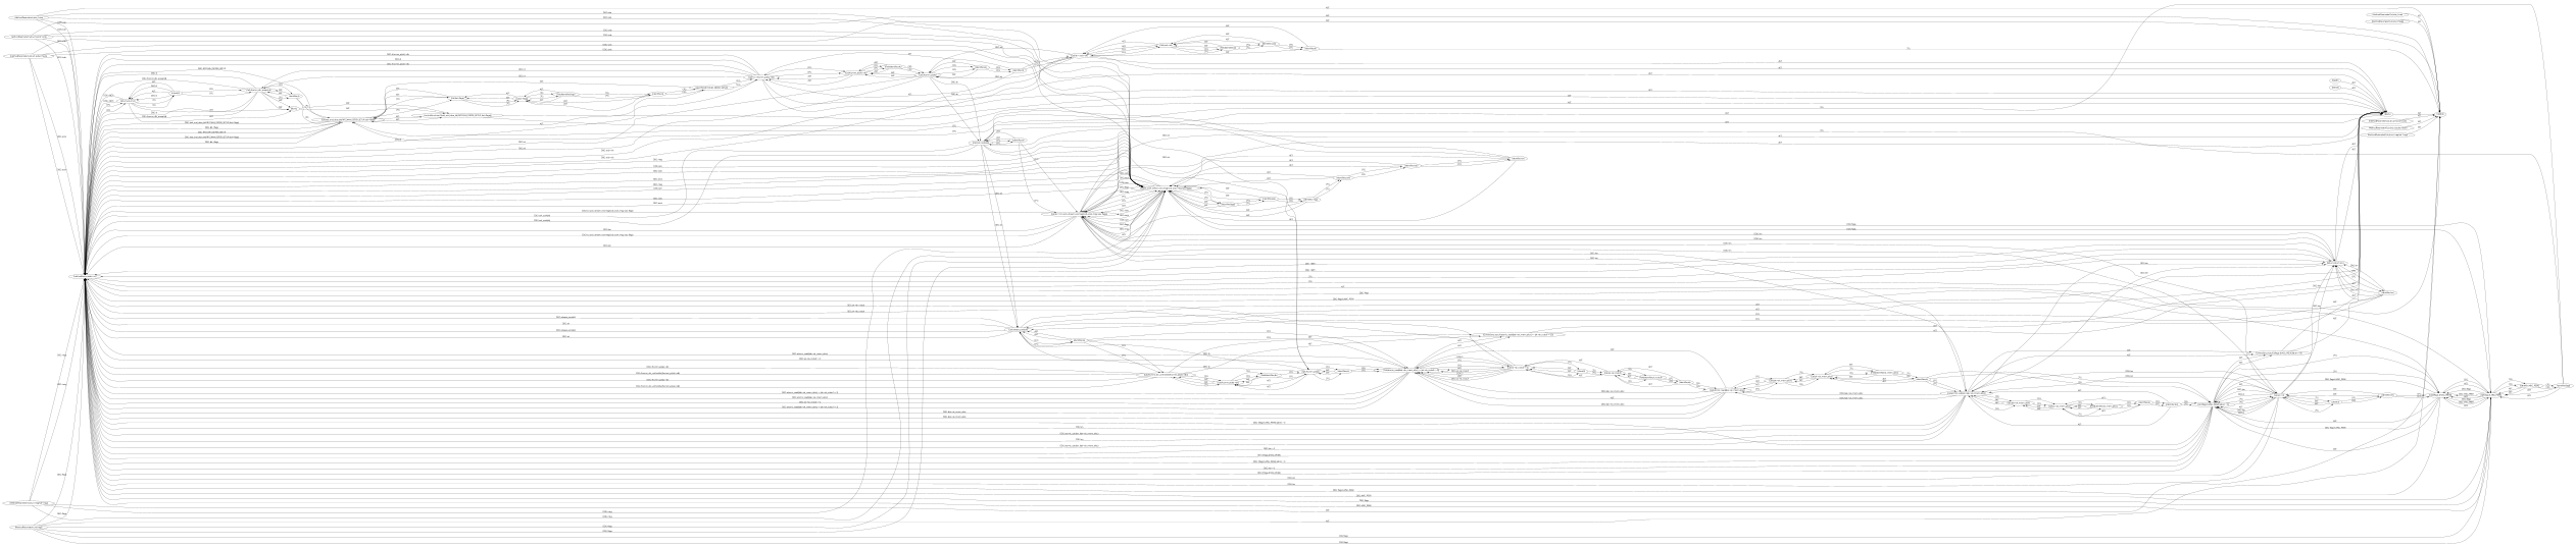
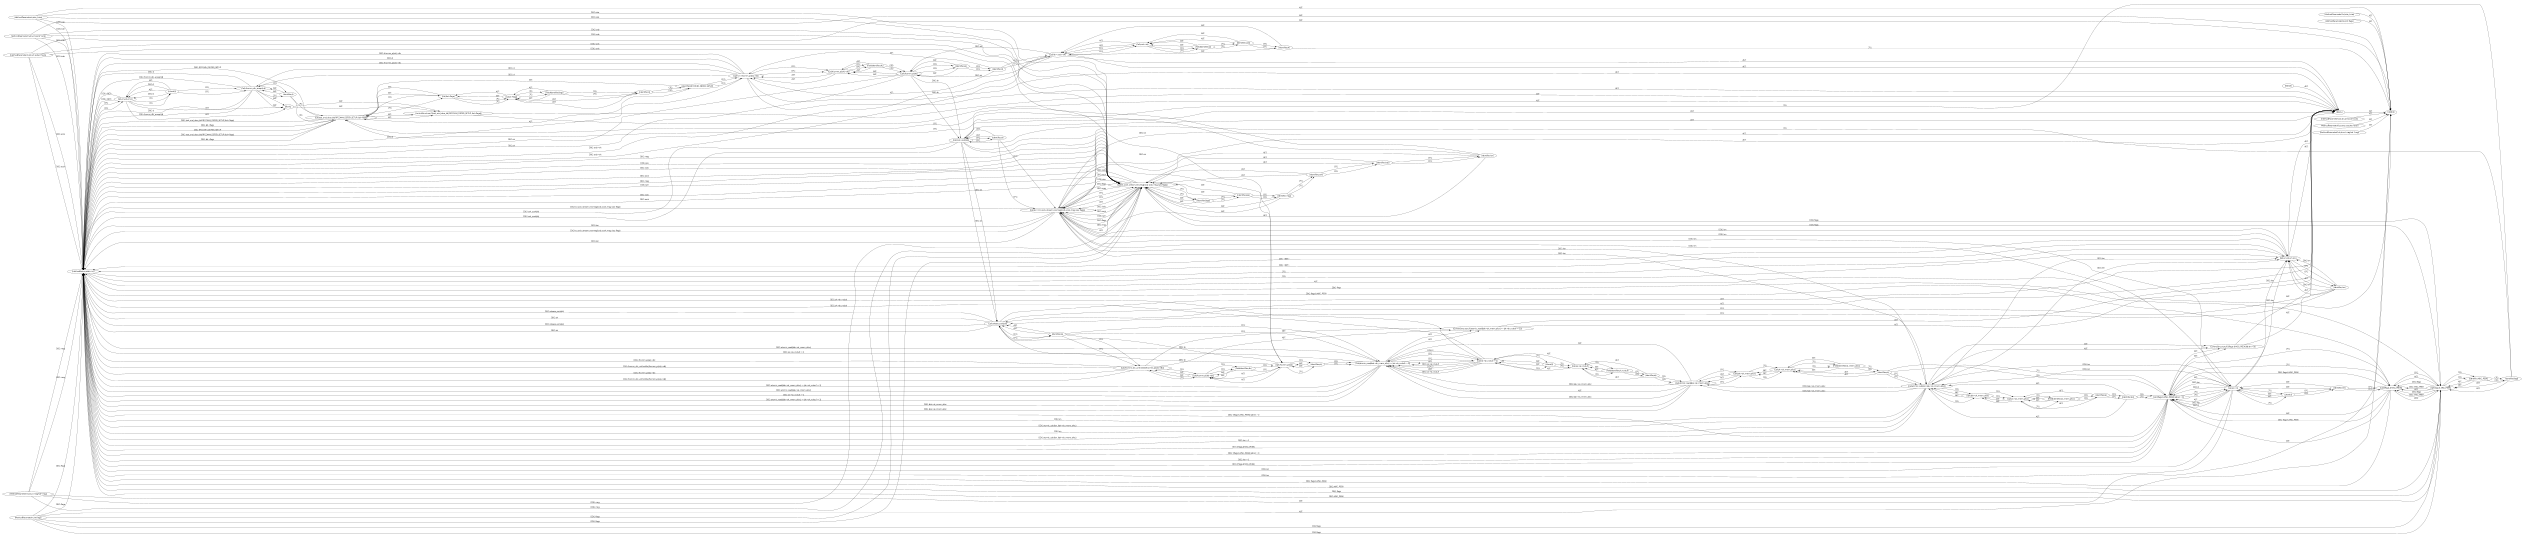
  digraph {
    fontname=Montserrat
    rankdir=LR
    node [fontname=Montserrat]
    edge [fontname=Montserrat]
    n1 [label="(MethodReturn,static int)"]
    n2 [label="(Return,return 0;)"]
    n3 [label="(Return,return len;)"]
    1000100
    n5 [label="(Literal,0)"]
    n6 [label="(Block,)"]
    n7 [label="(Block,)"]
    n8 [label="(Identifier,len)"]
    n9 [label="(MethodParameterIn,struct kiocb *iocb)"]
    n10 [label="(Call,bt_sock_stream_recvmsg(iocb, sock, msg, size, flags))"]
    n11 [label="(Call,len = bt_sock_stream_recvmsg(iocb, sock, msg, size, flags))"]
    n12 [label="(Identifier,flags)"]
    n13 [label="(Call,flags & MSG_PEEK)"]
    n14 [label="(MethodParameterOut,struct kiocb *iocb)"]
    n15 [label="(MethodParameterIn,struct socket *sock)"]
    n16 [label="(MethodParameterOut,struct socket *sock)"]
    n17 [label="(Call,rfcomm_dlc_accept(d))"]
    n18 [label="(Identifier,d)"]
    n19 [label="(ControlStructure,if (test_and_clear_bit(RFCOMM_DEFER_SETUP, &d->flags)))"]
    n20 [label="(Call,len > 0)"]
    n21 [label="(Call,atomic_sub(len, &sk->sk_rmem_alloc))"]
    n22 [label="(Literal,0)"]
    n23 [label="(Call,!(flags & MSG_PEEK) && len > 0)"]
    n24 [label="(ControlStructure,if (!(flags & MSG_PEEK) && len > 0))"]
    n25 [label="(Call,&sk->sk_rmem_alloc)"]
    n26 [label="(Call,atomic_read(&sk->sk_rmem_alloc))"]
    n27 [label="(Identifier,len)"]
    n28 [label="(Call,test_and_clear_bit(RFCOMM_DEFER_SETUP, &d->flags))"]
    n29 [label="(Call,&d->flags)"]
    n30 [label="(Identifier,iocb)"]
    n31 [label="(Identifier,sock)"]
    n32 [label="(Identifier,msg)"]
    n33 [label="(Identifier,size)"]
    n34 [label="(Identifier,MSG_PEEK)"]
    n35 [label="(Call,!(flags & MSG_PEEK))"]
    n36 [label="(Call,lock_sock(sk))"]
    n37 [label="(Identifier,sk)"]
    n38 [label="(Call,rfcomm_pi(sk))"]
    n39 [label="(Call,release_sock(sk))"]
    n40 [label="(Call,rfcomm_pi(sk)->dlc)"]
    n41 [label="(Identifier,sk)"]
    n42 [label="(Identifier,sk)"]
    n43 [label="(Identifier,flags)"]
    n44 [label="(Identifier,len)"]
    n45 [label="(Identifier,len)"]
    n46 [label="(Call,sk->sk_rmem_alloc)"]
    n47 [label="(FieldIdentifier,sk_rmem_alloc)"]
    n48 [label="(Identifier,sk)"]
    n49 [label="(Call,&sk->sk_rmem_alloc)"]
    n50 [label="(Call,atomic_read(&sk->sk_rmem_alloc) <= (sk->sk_rcvbuf >> 2))"]
    n51 [label="(ControlStructure,if (atomic_read(&sk->sk_rmem_alloc) <= (sk->sk_rcvbuf >> 2)))"]
    n52 [label="(Call,sk->sk_rmem_alloc)"]
    n53 [label="(FieldIdentifier,sk_rmem_alloc)"]
    n54 [label="(Identifier,sk)"]
    n55 [label="(Call,sk->sk_rcvbuf >> 2)"]
    n56 [label="(Literal,2)"]
    n57 [label="(Call,sk->sk_rcvbuf)"]
    n58 [label="(FieldIdentifier,sk_rcvbuf)"]
    n59 [label="(Identifier,sk)"]
    n60 [label="(MethodParameterIn,struct msghdr *msg)"]
    n61 [label="(MethodParameterOut,struct msghdr *msg)"]
    n62 [label="(MethodParameterIn,size_t size)"]
    n63 [label="(MethodParameterOut,size_t size)"]
    n64 [label="(MethodParameterIn,int flags)"]
-   n65 [label="(MethodParameterOut,return flags)"]
+   n65 [label="(MethodParameterOut,int flags)"]
    n66 [label="(Call,rfcomm_dlc_unthrottle(rfcomm_pi(sk)->dlc))"]
    n67 [label="(FieldIdentifier,dlc)"]
    n68 [label="(Call,*sk = sock->sk)"]
    n69 [label="(Call,sock->sk)"]
    n70 [label="(Call,rfcomm_pi(sk))"]
    n71 [label="(FieldIdentifier,sk)"]
    n72 [label="(Call,rfcomm_pi(sk)->dlc)"]
    n73 [label="(Identifier,sk)"]
    n74 [label="(Identifier,sk)"]
    n75 [label="(Identifier,sock)"]
    n76 [label="(Call,*d = rfcomm_pi(sk)->dlc)"]
    n77 [label="(FieldIdentifier,dlc)"]
    n78 [label="(Identifier,d)"]
    n79 [label="(Identifier,RFCOMM_DEFER_SETUP)"]
    n80 [label="(Call,d->flags)"]
    n81 [label="(FieldIdentifier,flags)"]
    n82 [label="(Identifier,d)"]
-   1000113
    1000120
    n1 -> n2 [label="CFG: "]
    n1 -> n2 [label="CFG: "]
    n1 -> n3 [label="CFG: "]
    n1 -> n3 [label="CFG: "]
    n1 -> 1000100 [label="AST: "]
    n2 -> n1 [label="DDG: <RET>"]
    n2 -> n1 [label="DDG: <RET>"]
    n2 -> n5 [label="CFG: "]
    n2 -> n5 [label="CFG: "]
    n2 -> n6 [label="AST: "]
    n2 -> n6 [label="AST: "]
    n3 -> n1 [label="DDG: <RET>"]
    n3 -> n1 [label="DDG: <RET>"]
    n3 -> n7 [label="AST: "]
    n3 -> n7 [label="AST: "]
    n3 -> n8 [label="CFG: "]
    n3 -> n8 [label="CFG: "]
    n5 -> n2 [label="AST: "]
    n5 -> n2 [label="DDG: 0"]
    n5 -> n2 [label="AST: "]
    n5 -> n2 [label="DDG: 0"]
    n5 -> n17 [label="CFG: "]
    n5 -> n17 [label="CFG: "]
    n6 -> n19 [label="AST: "]
    n6 -> n19 [label="AST: "]
    n7 -> 1000100 [label="AST: "]
    n8 -> n3 [label="AST: "]
    n8 -> n3 [label="DDG: len"]
    n8 -> n3 [label="AST: "]
    n8 -> n3 [label="DDG: len"]
    n8 -> n39 [label="CFG: "]
    n8 -> n39 [label="CFG: "]
    n9 -> n1 [label="DDG: iocb"]
    n9 -> n1 [label="DDG: iocb"]
    n9 -> 1000100 [label="AST: "]
    n9 -> n10 [label="DDG: iocb"]
    n9 -> n10 [label="DDG: iocb"]
    n10 -> n1 [label="DDG: msg"]
    n10 -> n1 [label="DDG: size"]
    n10 -> n1 [label="DDG: iocb"]
    n10 -> n1 [label="DDG: sock"]
    n10 -> n1 [label="DDG: msg"]
    n10 -> n1 [label="DDG: size"]
    n10 -> n1 [label="DDG: iocb"]
    n10 -> n1 [label="DDG: sock"]
    n10 -> n11 [label="AST: "]
    n10 -> n11 [label="DDG: iocb"]
    n10 -> n11 [label="DDG: sock"]
    n10 -> n11 [label="DDG: size"]
    n10 -> n11 [label="DDG: flags"]
    n10 -> n11 [label="DDG: msg"]
    n10 -> n11 [label="AST: "]
    n10 -> n11 [label="DDG: iocb"]
    n10 -> n11 [label="DDG: sock"]
    n10 -> n11 [label="DDG: size"]
    n10 -> n11 [label="DDG: flags"]
    n10 -> n11 [label="DDG: msg"]
    n10 -> n12 [label="CFG: "]
    n10 -> n12 [label="CFG: "]
    n10 -> n13 [label="DDG: flags"]
    n10 -> n13 [label="DDG: flags"]
    n11 -> n1 [label="DDG: len"]
    n11 -> n1 [label="DDG: bt_sock_stream_recvmsg(iocb, sock, msg, size, flags)"]
    n11 -> n1 [label="DDG: len"]
    n11 -> n1 [label="DDG: bt_sock_stream_recvmsg(iocb, sock, msg, size, flags)"]
    n11 -> n3 [label="DDG: len"]
    n11 -> n3 [label="DDG: len"]
    n11 -> n7 [label="AST: "]
    n11 -> n7 [label="AST: "]
    n11 -> n10 [label="CFG: "]
    n11 -> n10 [label="CFG: "]
    n11 -> n20 [label="DDG: len"]
    n11 -> n20 [label="DDG: len"]
    n11 -> n21 [label="DDG: len"]
    n11 -> n21 [label="DDG: len"]
    n12 -> n10 [label="AST: "]
    n12 -> n10 [label="AST: "]
    n12 -> n33 [label="CFG: "]
    n12 -> n33 [label="CFG: "]
    n13 -> n1 [label="DDG: MSG_PEEK"]
    n13 -> n1 [label="DDG: flags"]
    n13 -> n1 [label="DDG: MSG_PEEK"]
    n13 -> n1 [label="DDG: flags"]
    n13 -> n34 [label="CFG: "]
    n13 -> n34 [label="CFG: "]
    n13 -> n35 [label="AST: "]
    n13 -> n35 [label="DDG: flags"]
    n13 -> n35 [label="DDG: MSG_PEEK"]
    n13 -> n35 [label="AST: "]
    n13 -> n35 [label="DDG: flags"]
    n13 -> n35 [label="DDG: MSG_PEEK"]
    n14 -> 1000100 [label="AST: "]
    n15 -> n1 [label="DDG: sock"]
    n15 -> n1 [label="DDG: sock"]
    n15 -> 1000100 [label="AST: "]
    n15 -> n10 [label="DDG: sock"]
    n15 -> n10 [label="DDG: sock"]
    n16 -> 1000100 [label="AST: "]
    n17 -> n1 [label="DDG: d"]
    n17 -> n1 [label="DDG: rfcomm_dlc_accept(d)"]
    n17 -> n1 [label="DDG: d"]
    n17 -> n1 [label="DDG: rfcomm_dlc_accept(d)"]
    n17 -> n6 [label="AST: "]
    n17 -> n6 [label="AST: "]
    n17 -> n18 [label="CFG: "]
    n17 -> n18 [label="CFG: "]
    n18 -> n17 [label="AST: "]
    n18 -> n17 [label="AST: "]
    n18 -> n28 [label="CFG: "]
    n18 -> n28 [label="CFG: "]
    n19 -> n7 [label="AST: "]
    n19 -> n7 [label="AST: "]
    n20 -> n1 [label="DDG: len"]
    n20 -> n1 [label="DDG: len"]
    n20 -> n3 [label="DDG: len"]
    n20 -> n3 [label="DDG: len"]
    n20 -> n21 [label="DDG: len"]
    n20 -> n21 [label="DDG: len"]
    n20 -> n22 [label="CFG: "]
    n20 -> n22 [label="CFG: "]
    n20 -> n23 [label="AST: "]
    n20 -> n23 [label="DDG: len"]
    n20 -> n23 [label="DDG: 0"]
    n20 -> n23 [label="AST: "]
    n20 -> n23 [label="DDG: len"]
    n20 -> n23 [label="DDG: 0"]
    n21 -> n1 [label="DDG: len"]
    n21 -> n1 [label="DDG: atomic_sub(len, &sk->sk_rmem_alloc)"]
    n21 -> n1 [label="DDG: len"]
    n21 -> n1 [label="DDG: atomic_sub(len, &sk->sk_rmem_alloc)"]
    n21 -> n3 [label="DDG: len"]
    n21 -> n3 [label="DDG: len"]
    n21 -> n24 [label="AST: "]
    n21 -> n24 [label="AST: "]
    n21 -> n25 [label="CFG: "]
    n21 -> n25 [label="CFG: "]
    n21 -> n26 [label="DDG: &sk->sk_rmem_alloc"]
    n21 -> n26 [label="DDG: &sk->sk_rmem_alloc"]
    n22 -> n20 [label="AST: "]
    n22 -> n20 [label="AST: "]
    n22 -> n44 [label="CFG: "]
    n22 -> n44 [label="CFG: "]
    n23 -> n1 [label="DDG: !(flags & MSG_PEEK) && len > 0"]
    n23 -> n1 [label="DDG: len > 0"]
    n23 -> n1 [label="DDG: !(flags & MSG_PEEK)"]
    n23 -> n1 [label="DDG: !(flags & MSG_PEEK) && len > 0"]
    n23 -> n1 [label="DDG: len > 0"]
    n23 -> n1 [label="DDG: !(flags & MSG_PEEK)"]
    n23 -> n20 [label="CFG: "]
    n23 -> n20 [label="CFG: "]
    n23 -> n24 [label="AST: "]
    n23 -> n24 [label="AST: "]
    n23 -> n35 [label="CFG: "]
    n23 -> n35 [label="CFG: "]
    n24 -> n7 [label="AST: "]
    n24 -> n7 [label="AST: "]
    n25 -> n21 [label="AST: "]
    n25 -> n21 [label="AST: "]
    n25 -> n46 [label="CFG: "]
    n25 -> n46 [label="CFG: "]
    n26 -> n1 [label="DDG: &sk->sk_rmem_alloc"]
    n26 -> n1 [label="DDG: &sk->sk_rmem_alloc"]
    n26 -> n49 [label="CFG: "]
    n26 -> n49 [label="CFG: "]
    n26 -> n50 [label="AST: "]
    n26 -> n50 [label="DDG: &sk->sk_rmem_alloc"]
    n26 -> n50 [label="AST: "]
    n26 -> n50 [label="DDG: &sk->sk_rmem_alloc"]
    n27 -> n11 [label="AST: "]
    n27 -> n11 [label="AST: "]
    n27 -> n28 [label="CFG: "]
    n27 -> n28 [label="CFG: "]
    n28 -> n1 [label="DDG: RFCOMM_DEFER_SETUP"]
    n28 -> n1 [label="DDG: test_and_clear_bit(RFCOMM_DEFER_SETUP, &d->flags)"]
    n28 -> n1 [label="DDG: &d->flags"]
    n28 -> n1 [label="DDG: RFCOMM_DEFER_SETUP"]
    n28 -> n1 [label="DDG: test_and_clear_bit(RFCOMM_DEFER_SETUP, &d->flags)"]
    n28 -> n1 [label="DDG: &d->flags"]
    n28 -> n19 [label="AST: "]
    n28 -> n19 [label="AST: "]
    n28 -> n29 [label="CFG: "]
    n28 -> n29 [label="CFG: "]
    n29 -> n28 [label="AST: "]
    n29 -> n28 [label="AST: "]
    n29 -> n80 [label="CFG: "]
    n29 -> n80 [label="CFG: "]
    n30 -> n10 [label="AST: "]
    n30 -> n10 [label="AST: "]
    n30 -> n27 [label="CFG: "]
    n30 -> n27 [label="CFG: "]
    n31 -> n10 [label="AST: "]
    n31 -> n10 [label="AST: "]
    n31 -> n30 [label="CFG: "]
    n31 -> n30 [label="CFG: "]
    n32 -> n10 [label="AST: "]
    n32 -> n10 [label="AST: "]
    n32 -> n31 [label="CFG: "]
    n32 -> n31 [label="CFG: "]
    n33 -> n10 [label="AST: "]
    n33 -> n10 [label="AST: "]
    n33 -> n32 [label="CFG: "]
    n33 -> n32 [label="CFG: "]
    n34 -> n13 [label="AST: "]
    n34 -> n13 [label="AST: "]
    n34 -> n43 [label="CFG: "]
    n34 -> n43 [label="CFG: "]
    n35 -> n1 [label="DDG: flags & MSG_PEEK"]
    n35 -> n1 [label="DDG: flags & MSG_PEEK"]
    n35 -> n13 [label="CFG: "]
    n35 -> n13 [label="CFG: "]
    n35 -> n23 [label="AST: "]
    n35 -> n23 [label="DDG: flags & MSG_PEEK"]
    n35 -> n23 [label="AST: "]
    n35 -> n23 [label="DDG: flags & MSG_PEEK"]
    n36 -> n1 [label="DDG: lock_sock(sk)"]
    n36 -> n1 [label="DDG: lock_sock(sk)"]
    n36 -> n7 [label="AST: "]
    n36 -> n7 [label="AST: "]
    n36 -> n37 [label="CFG: "]
    n36 -> n37 [label="CFG: "]
    n36 -> n38 [label="DDG: sk"]
    n36 -> n38 [label="DDG: sk"]
    n36 -> n39 [label="DDG: sk"]
    n36 -> n39 [label="DDG: sk"]
    n37 -> n11 [label="CFG: "]
    n37 -> n11 [label="CFG: "]
    n37 -> n36 [label="AST: "]
    n37 -> n36 [label="AST: "]
    n38 -> n39 [label="DDG: sk"]
    n38 -> n39 [label="DDG: sk"]
    n38 -> n40 [label="AST: "]
    n38 -> n40 [label="AST: "]
    n38 -> n41 [label="CFG: "]
    n38 -> n41 [label="CFG: "]
    n39 -> n1 [label="DDG: sk"]
    n39 -> n1 [label="DDG: release_sock(sk)"]
    n39 -> n1 [label="DDG: sk"]
    n39 -> n1 [label="DDG: release_sock(sk)"]
    n39 -> n7 [label="AST: "]
    n39 -> n7 [label="AST: "]
    n39 -> n42 [label="CFG: "]
    n39 -> n42 [label="CFG: "]
    n40 -> n66 [label="AST: "]
    n40 -> n66 [label="AST: "]
    n40 -> n67 [label="CFG: "]
    n40 -> n67 [label="CFG: "]
    n41 -> n38 [label="AST: "]
    n41 -> n38 [label="AST: "]
    n41 -> n50 [label="CFG: "]
    n41 -> n50 [label="CFG: "]
    n42 -> n39 [label="AST: "]
    n42 -> n39 [label="AST: "]
    n42 -> n50 [label="CFG: "]
    n42 -> n50 [label="CFG: "]
    n42 -> n66 [label="CFG: "]
    n42 -> n66 [label="CFG: "]
    n43 -> n13 [label="AST: "]
    n43 -> n13 [label="AST: "]
    n43 -> n36 [label="CFG: "]
    n43 -> n36 [label="CFG: "]
    n44 -> n20 [label="AST: "]
    n44 -> n20 [label="AST: "]
    n44 -> n35 [label="CFG: "]
    n44 -> n35 [label="CFG: "]
    n45 -> n21 [label="AST: "]
    n45 -> n21 [label="AST: "]
    n45 -> n23 [label="CFG: "]
    n45 -> n23 [label="CFG: "]
    n46 -> n25 [label="AST: "]
    n46 -> n25 [label="AST: "]
    n46 -> n47 [label="CFG: "]
    n46 -> n47 [label="CFG: "]
    n47 -> n46 [label="AST: "]
    n47 -> n46 [label="AST: "]
    n47 -> n48 [label="CFG: "]
    n47 -> n48 [label="CFG: "]
    n48 -> n45 [label="CFG: "]
    n48 -> n45 [label="CFG: "]
    n48 -> n46 [label="AST: "]
    n48 -> n46 [label="AST: "]
    n49 -> n26 [label="AST: "]
    n49 -> n26 [label="AST: "]
    n49 -> n52 [label="CFG: "]
    n49 -> n52 [label="CFG: "]
    n50 -> n1 [label="DDG: atomic_read(&sk->sk_rmem_alloc) <= (sk->sk_rcvbuf >> 2)"]
    n50 -> n1 [label="DDG: atomic_read(&sk->sk_rmem_alloc)"]
    n50 -> n1 [label="DDG: sk->sk_rcvbuf >> 2"]
    n50 -> n1 [label="DDG: atomic_read(&sk->sk_rmem_alloc) <= (sk->sk_rcvbuf >> 2)"]
    n50 -> n1 [label="DDG: atomic_read(&sk->sk_rmem_alloc)"]
    n50 -> n1 [label="DDG: sk->sk_rcvbuf >> 2"]
    n50 -> n51 [label="AST: "]
    n50 -> n51 [label="AST: "]
    n50 -> n55 [label="CFG: "]
    n50 -> n55 [label="CFG: "]
    n51 -> n7 [label="AST: "]
    n51 -> n7 [label="AST: "]
    n52 -> n49 [label="AST: "]
    n52 -> n49 [label="AST: "]
    n52 -> n53 [label="CFG: "]
    n52 -> n53 [label="CFG: "]
    n53 -> n52 [label="AST: "]
    n53 -> n52 [label="AST: "]
    n53 -> n54 [label="CFG: "]
    n53 -> n54 [label="CFG: "]
    n54 -> n21 [label="CFG: "]
    n54 -> n21 [label="CFG: "]
    n54 -> n23 [label="CFG: "]
    n54 -> n23 [label="CFG: "]
    n54 -> n52 [label="AST: "]
    n54 -> n52 [label="AST: "]
    n55 -> n1 [label="DDG: sk->sk_rcvbuf"]
    n55 -> n1 [label="DDG: sk->sk_rcvbuf"]
    n55 -> n50 [label="AST: "]
    n55 -> n50 [label="DDG: sk->sk_rcvbuf"]
    n55 -> n50 [label="DDG: 2"]
    n55 -> n50 [label="AST: "]
    n55 -> n50 [label="DDG: sk->sk_rcvbuf"]
    n55 -> n50 [label="DDG: 2"]
    n55 -> n56 [label="CFG: "]
    n55 -> n56 [label="CFG: "]
    n56 -> n55 [label="AST: "]
    n56 -> n55 [label="AST: "]
    n56 -> n57 [label="CFG: "]
    n56 -> n57 [label="CFG: "]
    n57 -> n55 [label="AST: "]
    n57 -> n55 [label="AST: "]
    n57 -> n58 [label="CFG: "]
    n57 -> n58 [label="CFG: "]
    n58 -> n57 [label="AST: "]
    n58 -> n57 [label="AST: "]
    n58 -> n59 [label="CFG: "]
    n58 -> n59 [label="CFG: "]
    n59 -> n26 [label="CFG: "]
    n59 -> n26 [label="CFG: "]
    n59 -> n57 [label="AST: "]
    n59 -> n57 [label="AST: "]
    n60 -> n1 [label="DDG: msg"]
    n60 -> n1 [label="DDG: msg"]
    n60 -> 1000100 [label="AST: "]
    n60 -> n10 [label="DDG: msg"]
    n60 -> n10 [label="DDG: msg"]
    n61 -> 1000100 [label="AST: "]
    n62 -> n1 [label="DDG: size"]
    n62 -> n1 [label="DDG: size"]
    n62 -> 1000100 [label="AST: "]
    n62 -> n10 [label="DDG: size"]
    n62 -> n10 [label="DDG: size"]
    n63 -> 1000100 [label="AST: "]
    n64 -> n1 [label="DDG: flags"]
    n64 -> n1 [label="DDG: flags"]
    n64 -> 1000100 [label="AST: "]
    n64 -> n10 [label="DDG: flags"]
    n64 -> n10 [label="DDG: flags"]
    n64 -> n13 [label="DDG: flags"]
    n64 -> n13 [label="DDG: flags"]
    n65 -> 1000100 [label="AST: "]
    n66 -> n1 [label="DDG: rfcomm_pi(sk)->dlc"]
    n66 -> n1 [label="DDG: rfcomm_dlc_unthrottle(rfcomm_pi(sk)->dlc)"]
    n66 -> n1 [label="DDG: rfcomm_pi(sk)->dlc"]
    n66 -> n1 [label="DDG: rfcomm_dlc_unthrottle(rfcomm_pi(sk)->dlc)"]
    n66 -> n40 [label="CFG: "]
    n66 -> n40 [label="CFG: "]
    n66 -> n51 [label="AST: "]
    n66 -> n51 [label="AST: "]
    n67 -> n38 [label="CFG: "]
    n67 -> n38 [label="CFG: "]
    n67 -> n40 [label="AST: "]
    n67 -> n40 [label="AST: "]
    n68 -> n1 [label="DDG: sock->sk"]
    n68 -> n1 [label="DDG: sock->sk"]
    n68 -> n7 [label="AST: "]
    n68 -> n7 [label="AST: "]
    n68 -> n69 [label="CFG: "]
    n68 -> n69 [label="CFG: "]
    n68 -> n70 [label="DDG: sk"]
    n68 -> n70 [label="DDG: sk"]
    n69 -> n68 [label="AST: "]
    n69 -> n68 [label="AST: "]
    n69 -> n71 [label="CFG: "]
    n69 -> n71 [label="CFG: "]
    n70 -> n1 [label="DDG: sk"]
    n70 -> n1 [label="DDG: sk"]
    n70 -> n36 [label="DDG: sk"]
    n70 -> n36 [label="DDG: sk"]
    n70 -> n72 [label="AST: "]
    n70 -> n72 [label="AST: "]
    n70 -> n73 [label="CFG: "]
    n70 -> n73 [label="CFG: "]
    n71 -> n69 [label="AST: "]
    n71 -> n69 [label="AST: "]
    n71 -> n75 [label="CFG: "]
    n71 -> n75 [label="CFG: "]
    n72 -> n76 [label="AST: "]
    n72 -> n76 [label="AST: "]
    n72 -> n77 [label="CFG: "]
    n72 -> n77 [label="CFG: "]
    n73 -> n70 [label="AST: "]
    n73 -> n70 [label="AST: "]
    n73 -> n78 [label="CFG: "]
    n73 -> n78 [label="CFG: "]
    n74 -> 1000100 [label="CFG: "]
    n74 -> n68 [label="AST: "]
    n74 -> n68 [label="AST: "]
    n75 -> n69 [label="AST: "]
    n75 -> n69 [label="AST: "]
    n75 -> n74 [label="CFG: "]
    n75 -> n74 [label="CFG: "]
    n76 -> n1 [label="DDG: d"]
    n76 -> n1 [label="DDG: rfcomm_pi(sk)->dlc"]
    n76 -> n1 [label="DDG: d"]
    n76 -> n1 [label="DDG: rfcomm_pi(sk)->dlc"]
    n76 -> n7 [label="AST: "]
    n76 -> n7 [label="AST: "]
    n76 -> n17 [label="DDG: d"]
    n76 -> n17 [label="DDG: d"]
    n76 -> n72 [label="CFG: "]
    n76 -> n72 [label="CFG: "]
    n77 -> n70 [label="CFG: "]
    n77 -> n70 [label="CFG: "]
    n77 -> n72 [label="AST: "]
    n77 -> n72 [label="AST: "]
    n78 -> n68 [label="CFG: "]
    n78 -> n68 [label="CFG: "]
    n78 -> n76 [label="AST: "]
    n78 -> n76 [label="AST: "]
    n79 -> n28 [label="AST: "]
    n79 -> n28 [label="AST: "]
    n79 -> n76 [label="CFG: "]
    n79 -> n76 [label="CFG: "]
    n80 -> n29 [label="AST: "]
    n80 -> n29 [label="AST: "]
    n80 -> n81 [label="CFG: "]
    n80 -> n81 [label="CFG: "]
    n81 -> n80 [label="AST: "]
    n81 -> n80 [label="AST: "]
    n81 -> n82 [label="CFG: "]
    n81 -> n82 [label="CFG: "]
    n82 -> n79 [label="CFG: "]
    n82 -> n79 [label="CFG: "]
    n82 -> n80 [label="AST: "]
    n82 -> n80 [label="AST: "]
-   1000113 -> n7 [label="AST: "]
    1000120 -> n7 [label="AST: "]
  }
